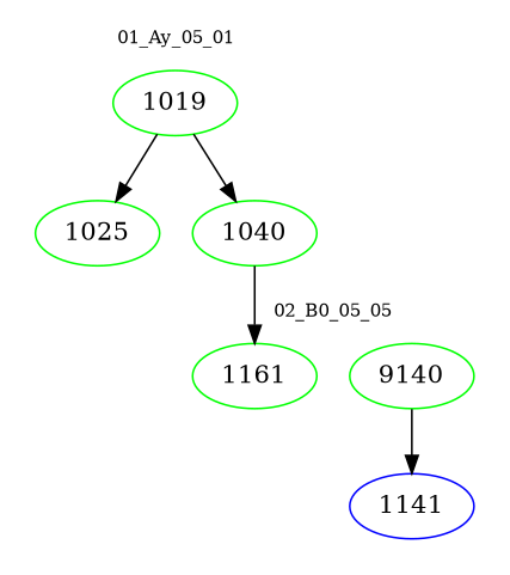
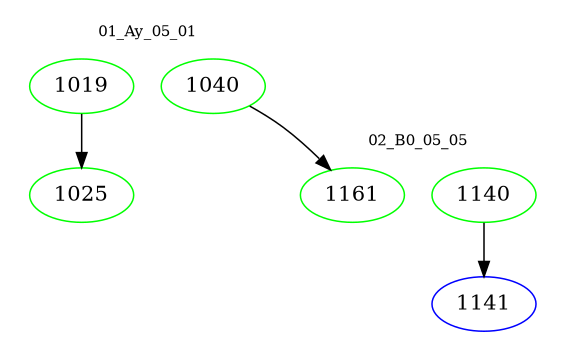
  digraph {
    node [color=green]
    edge [color=black]
    n1 [label=1019]
    n2 [label=1025]
    n3 [label=1040]
-   n4 [label=9140]
+   n4 [label=1140]
    n5 [color=blue label=1141]
    n6 [label=1161]
    subgraph cluster_1 {
      color=white
      fontsize=10
      label="01_Ay_05_01"
      n1
      n2
      n3
    }
    subgraph cluster_2 {
      color=white
      fontsize=10
      label="02_B0_05_05"
      n4
      n5
      n6
    }
    n1 -> n2
-   n1 -> n3
    n3 -> n6
    n4 -> n5
  }
